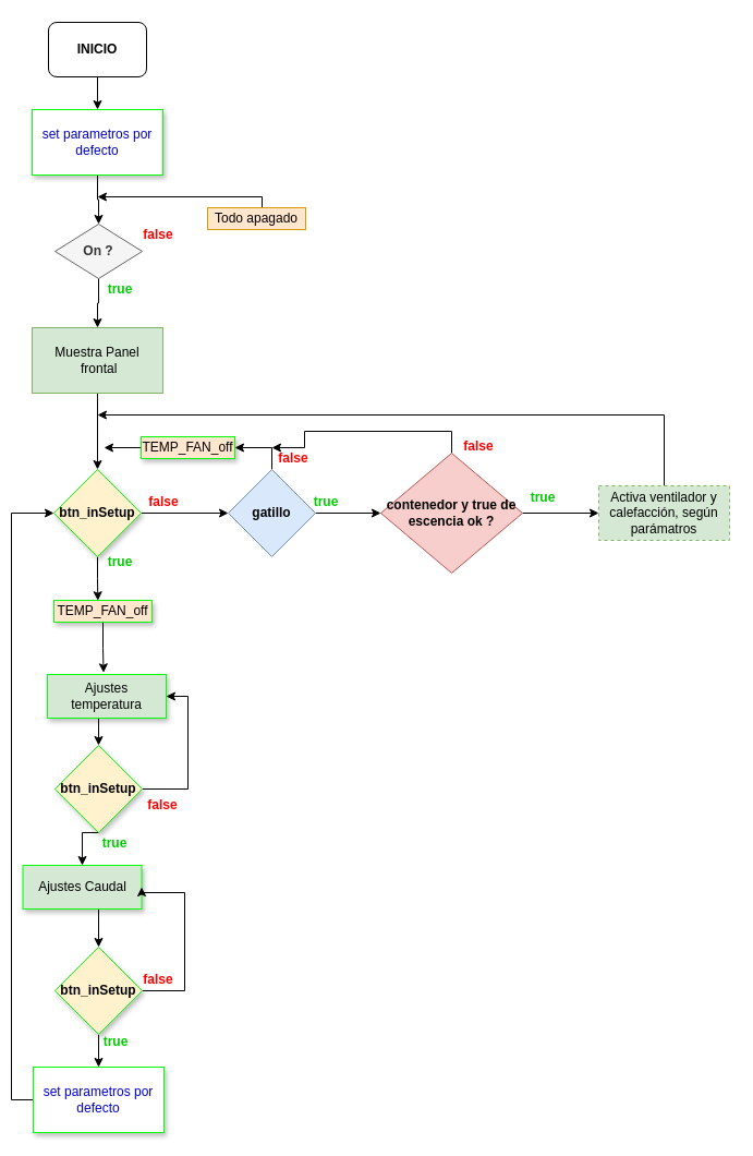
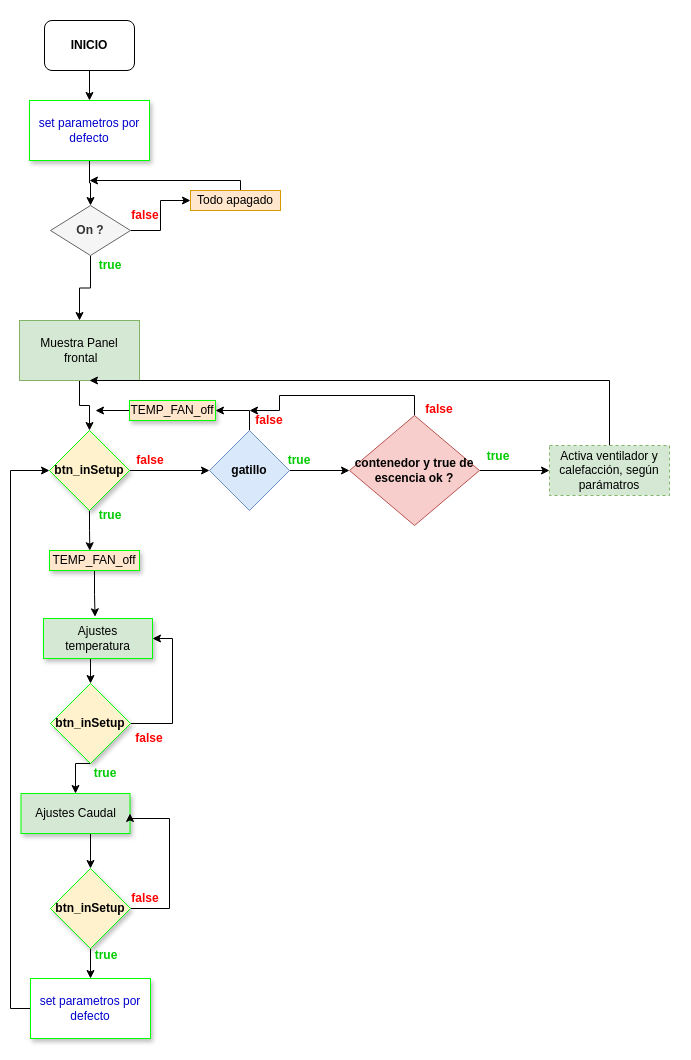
  <mxCell id="0" />
  <mxCell id="1" parent="0" />
  <mxCell id="2" style="edgeStyle=orthogonalEdgeStyle;rounded=0;orthogonalLoop=1;jettySize=auto;html=1;exitX=0.5;exitY=1;exitDx=0;exitDy=0;entryX=0.5;entryY=0;entryDx=0;entryDy=0;" parent="1" source="3" target="46" edge="1"><mxGeometry relative="1" as="geometry" /></mxCell>
  <mxCell id="3" value="&lt;b&gt;INICIO&lt;/b&gt;&lt;br&gt;" style="rounded=1;whiteSpace=wrap;html=1;" parent="1" vertex="1"><mxGeometry x="44" y="20" width="90" height="50" as="geometry" /></mxCell>
+ <mxCell id="4" value="" style="edgeStyle=orthogonalEdgeStyle;rounded=0;orthogonalLoop=1;jettySize=auto;html=1;" parent="1" source="6" target="8" edge="1"><mxGeometry relative="1" as="geometry" /></mxCell>
  <mxCell id="5" style="edgeStyle=orthogonalEdgeStyle;rounded=0;orthogonalLoop=1;jettySize=auto;html=1;exitX=0.5;exitY=1;exitDx=0;exitDy=0;entryX=0.5;entryY=0;entryDx=0;entryDy=0;" parent="1" source="6" target="10" edge="1"><mxGeometry relative="1" as="geometry" /></mxCell>
  <mxCell id="6" value="&lt;b&gt;On ?&lt;/b&gt;" style="rhombus;whiteSpace=wrap;html=1;fillColor=#f5f5f5;strokeColor=#666666;fontColor=#333333;" parent="1" vertex="1"><mxGeometry x="50" y="205" width="80" height="50" as="geometry" /></mxCell>
  <mxCell id="7" style="edgeStyle=orthogonalEdgeStyle;rounded=0;orthogonalLoop=1;jettySize=auto;html=1;exitX=0.5;exitY=0;exitDx=0;exitDy=0;" parent="1" source="8" edge="1"><mxGeometry relative="1" as="geometry"><mxPoint x="89" y="180" as="targetPoint" /><Array as="points"><mxPoint x="240" y="180" /></Array></mxGeometry></mxCell>
  <mxCell id="8" value="Todo apagado" style="whiteSpace=wrap;html=1;fillColor=#ffe6cc;strokeColor=#d79b00;" parent="1" vertex="1"><mxGeometry x="190" y="190" width="90" height="20" as="geometry" /></mxCell>
  <mxCell id="9" value="" style="edgeStyle=orthogonalEdgeStyle;rounded=0;orthogonalLoop=1;jettySize=auto;html=1;" parent="1" source="10" target="13" edge="1"><mxGeometry relative="1" as="geometry" /></mxCell>
- <mxCell id="10" value="Muestra Panel&lt;br&gt;&amp;nbsp;frontal" style="whiteSpace=wrap;html=1;fillColor=#d5e8d4;strokeColor=#82b366;" parent="1" vertex="1"><mxGeometry x="29" y="300" width="120" height="60" as="geometry" /></mxCell>
+ <mxCell id="10" value="Muestra Panel&lt;br&gt;&amp;nbsp;frontal" style="whiteSpace=wrap;html=1;fillColor=#d5e8d4;strokeColor=#82b366;" parent="1" vertex="1"><mxGeometry x="19" y="320" width="120" height="60" as="geometry" /></mxCell>
  <mxCell id="11" value="" style="edgeStyle=orthogonalEdgeStyle;rounded=0;orthogonalLoop=1;jettySize=auto;html=1;" parent="1" source="13" target="16" edge="1"><mxGeometry relative="1" as="geometry" /></mxCell>
  <mxCell id="12" style="edgeStyle=orthogonalEdgeStyle;rounded=0;orthogonalLoop=1;jettySize=auto;html=1;exitX=0.5;exitY=1;exitDx=0;exitDy=0;entryX=0.448;entryY=0.011;entryDx=0;entryDy=0;entryPerimeter=0;" parent="1" source="13" target="51" edge="1"><mxGeometry relative="1" as="geometry" /></mxCell>
  <mxCell id="13" value="&lt;b&gt;btn_inSetup&lt;/b&gt;" style="rhombus;whiteSpace=wrap;html=1;fillColor=#fff2cc;strokeColor=#00FF00;shadow=1;" parent="1" vertex="1"><mxGeometry x="49" y="430" width="80" height="80" as="geometry" /></mxCell>
  <mxCell id="14" style="edgeStyle=orthogonalEdgeStyle;rounded=0;orthogonalLoop=1;jettySize=auto;html=1;exitX=0.5;exitY=0;exitDx=0;exitDy=0;" parent="1" source="16" edge="1"><mxGeometry relative="1" as="geometry"><mxPoint x="215" y="410" as="targetPoint" /><Array as="points"><mxPoint x="249" y="410" /><mxPoint x="215" y="410" /></Array></mxGeometry></mxCell>
  <mxCell id="15" style="edgeStyle=orthogonalEdgeStyle;rounded=0;orthogonalLoop=1;jettySize=auto;html=1;exitX=1;exitY=0.5;exitDx=0;exitDy=0;entryX=0;entryY=0.5;entryDx=0;entryDy=0;" parent="1" source="16" target="24" edge="1"><mxGeometry relative="1" as="geometry" /></mxCell>
  <mxCell id="16" value="&lt;b&gt;gatillo&lt;/b&gt;" style="rhombus;whiteSpace=wrap;html=1;fillColor=#dae8fc;strokeColor=#6c8ebf;" parent="1" vertex="1"><mxGeometry x="209" y="430" width="80" height="80" as="geometry" /></mxCell>
  <mxCell id="17" value="&lt;font color=&quot;#00cc00&quot;&gt;&lt;b&gt;true&lt;/b&gt;&lt;/font&gt;" style="text;html=1;strokeColor=none;fillColor=none;align=center;verticalAlign=middle;whiteSpace=wrap;rounded=0;" parent="1" vertex="1"><mxGeometry x="90" y="255" width="40" height="20" as="geometry" /></mxCell>
  <mxCell id="18" style="edgeStyle=orthogonalEdgeStyle;rounded=0;orthogonalLoop=1;jettySize=auto;html=1;exitX=0.5;exitY=0;exitDx=0;exitDy=0;" parent="1" source="19" edge="1"><mxGeometry relative="1" as="geometry"><mxPoint x="89" y="380" as="targetPoint" /><mxPoint x="709" y="430" as="sourcePoint" /><Array as="points"><mxPoint x="609" y="380" /></Array></mxGeometry></mxCell>
  <mxCell id="19" value="Activa ventilador y calefacción, según parámatros" style="whiteSpace=wrap;html=1;fillColor=#d5e8d4;strokeColor=#82b366;dashed=1;" parent="1" vertex="1"><mxGeometry x="549" y="445" width="120" height="50" as="geometry" /></mxCell>
  <mxCell id="20" style="edgeStyle=orthogonalEdgeStyle;rounded=0;orthogonalLoop=1;jettySize=auto;html=1;exitX=0;exitY=0.5;exitDx=0;exitDy=0;" parent="1" source="21" edge="1"><mxGeometry relative="1" as="geometry"><mxPoint x="95" y="409.857" as="targetPoint" /></mxGeometry></mxCell>
  <mxCell id="21" value="TEMP_FAN_off" style="whiteSpace=wrap;html=1;fillColor=#ffe6cc;strokeColor=#00FF00;shadow=1;" parent="1" vertex="1"><mxGeometry x="129" y="400" width="86" height="20" as="geometry" /></mxCell>
  <mxCell id="22" style="edgeStyle=orthogonalEdgeStyle;rounded=0;orthogonalLoop=1;jettySize=auto;html=1;exitX=1;exitY=0.5;exitDx=0;exitDy=0;entryX=0;entryY=0.5;entryDx=0;entryDy=0;" parent="1" source="24" target="19" edge="1"><mxGeometry relative="1" as="geometry" /></mxCell>
  <mxCell id="23" style="edgeStyle=orthogonalEdgeStyle;rounded=0;orthogonalLoop=1;jettySize=auto;html=1;exitX=0.5;exitY=0;exitDx=0;exitDy=0;" parent="1" source="24" edge="1"><mxGeometry relative="1" as="geometry"><mxPoint x="249" y="410" as="targetPoint" /><Array as="points"><mxPoint x="414" y="395" /><mxPoint x="279" y="395" /><mxPoint x="279" y="410" /></Array></mxGeometry></mxCell>
  <mxCell id="24" value="&lt;span&gt;&lt;b&gt;contenedor y true de escencia ok ?&lt;/b&gt;&lt;/span&gt;" style="rhombus;whiteSpace=wrap;html=1;fillColor=#f8cecc;strokeColor=#b85450;" parent="1" vertex="1"><mxGeometry x="349" y="415" width="130" height="110" as="geometry" /></mxCell>
  <mxCell id="25" style="edgeStyle=orthogonalEdgeStyle;rounded=0;orthogonalLoop=1;jettySize=auto;html=1;exitX=0.5;exitY=1;exitDx=0;exitDy=0;entryX=0.5;entryY=0;entryDx=0;entryDy=0;" parent="1" source="26" target="29" edge="1"><mxGeometry relative="1" as="geometry" /></mxCell>
  <mxCell id="26" value="Ajustes temperatura" style="whiteSpace=wrap;html=1;fillColor=#d5e8d4;strokeColor=#00FF00;shadow=1;" parent="1" vertex="1"><mxGeometry x="43" y="618" width="109" height="40" as="geometry" /></mxCell>
  <mxCell id="27" style="edgeStyle=orthogonalEdgeStyle;rounded=0;orthogonalLoop=1;jettySize=auto;html=1;exitX=1;exitY=0.5;exitDx=0;exitDy=0;entryX=1;entryY=0.5;entryDx=0;entryDy=0;" parent="1" source="29" target="26" edge="1"><mxGeometry relative="1" as="geometry" /></mxCell>
  <mxCell id="28" style="edgeStyle=orthogonalEdgeStyle;rounded=0;orthogonalLoop=1;jettySize=auto;html=1;exitX=0.5;exitY=1;exitDx=0;exitDy=0;entryX=0.5;entryY=0;entryDx=0;entryDy=0;" parent="1" source="29" target="40" edge="1"><mxGeometry relative="1" as="geometry" /></mxCell>
  <mxCell id="29" value="&lt;b&gt;btn_inSetup&lt;/b&gt;" style="rhombus;whiteSpace=wrap;html=1;fillColor=#fff2cc;strokeColor=#00FF00;shadow=1;" parent="1" vertex="1"><mxGeometry x="50" y="683" width="80" height="80" as="geometry" /></mxCell>
  <mxCell id="30" value="&lt;font color=&quot;#ff0000&quot;&gt;&lt;b&gt;false&lt;/b&gt;&lt;/font&gt;" style="text;html=1;strokeColor=none;fillColor=none;align=center;verticalAlign=middle;whiteSpace=wrap;rounded=0;" parent="1" vertex="1"><mxGeometry x="125" y="205" width="40" height="20" as="geometry" /></mxCell>
  <mxCell id="31" value="&lt;font color=&quot;#ff0000&quot;&gt;&lt;b&gt;false&lt;/b&gt;&lt;/font&gt;" style="text;html=1;strokeColor=none;fillColor=none;align=center;verticalAlign=middle;whiteSpace=wrap;rounded=0;" parent="1" vertex="1"><mxGeometry x="419" y="399" width="40" height="20" as="geometry" /></mxCell>
  <mxCell id="32" value="&lt;font color=&quot;#ff0000&quot;&gt;&lt;b&gt;false&lt;/b&gt;&lt;/font&gt;" style="text;html=1;strokeColor=none;fillColor=none;align=center;verticalAlign=middle;whiteSpace=wrap;rounded=0;" parent="1" vertex="1"><mxGeometry x="249" y="410" width="40" height="20" as="geometry" /></mxCell>
  <mxCell id="33" value="&lt;font color=&quot;#ff0000&quot;&gt;&lt;b&gt;false&lt;/b&gt;&lt;/font&gt;" style="text;html=1;strokeColor=none;fillColor=none;align=center;verticalAlign=middle;whiteSpace=wrap;rounded=0;" parent="1" vertex="1"><mxGeometry x="130" y="450" width="40" height="20" as="geometry" /></mxCell>
  <mxCell id="34" value="&lt;font color=&quot;#ff0000&quot;&gt;&lt;b&gt;false&lt;/b&gt;&lt;/font&gt;" style="text;html=1;strokeColor=none;fillColor=none;align=center;verticalAlign=middle;whiteSpace=wrap;rounded=0;" parent="1" vertex="1"><mxGeometry x="129" y="728" width="40" height="20" as="geometry" /></mxCell>
  <mxCell id="35" value="&lt;font color=&quot;#00cc00&quot;&gt;&lt;b&gt;true&lt;/b&gt;&lt;/font&gt;" style="text;html=1;strokeColor=none;fillColor=none;align=center;verticalAlign=middle;whiteSpace=wrap;rounded=0;" parent="1" vertex="1"><mxGeometry x="478" y="446" width="40" height="20" as="geometry" /></mxCell>
  <mxCell id="36" value="&lt;font color=&quot;#00cc00&quot;&gt;&lt;b&gt;true&lt;/b&gt;&lt;/font&gt;" style="text;html=1;strokeColor=none;fillColor=none;align=center;verticalAlign=middle;whiteSpace=wrap;rounded=0;" parent="1" vertex="1"><mxGeometry x="279" y="450" width="40" height="20" as="geometry" /></mxCell>
  <mxCell id="37" value="&lt;font color=&quot;#00cc00&quot;&gt;&lt;b&gt;true&lt;/b&gt;&lt;/font&gt;" style="text;html=1;strokeColor=none;fillColor=none;align=center;verticalAlign=middle;whiteSpace=wrap;rounded=0;" parent="1" vertex="1"><mxGeometry x="90" y="505" width="40" height="20" as="geometry" /></mxCell>
  <mxCell id="38" value="&lt;font color=&quot;#00cc00&quot;&gt;&lt;b&gt;true&lt;/b&gt;&lt;/font&gt;" style="text;html=1;strokeColor=none;fillColor=none;align=center;verticalAlign=middle;whiteSpace=wrap;rounded=0;" parent="1" vertex="1"><mxGeometry x="85" y="763" width="40" height="20" as="geometry" /></mxCell>
  <mxCell id="39" style="edgeStyle=orthogonalEdgeStyle;rounded=0;orthogonalLoop=1;jettySize=auto;html=1;exitX=0.5;exitY=1;exitDx=0;exitDy=0;entryX=0.5;entryY=0;entryDx=0;entryDy=0;" parent="1" source="40" target="43" edge="1"><mxGeometry relative="1" as="geometry" /></mxCell>
  <mxCell id="40" value="Ajustes Caudal" style="whiteSpace=wrap;html=1;fillColor=#d5e8d4;strokeColor=#00FF00;shadow=1;" parent="1" vertex="1"><mxGeometry x="20.5" y="793" width="109" height="40" as="geometry" /></mxCell>
  <mxCell id="41" style="edgeStyle=orthogonalEdgeStyle;rounded=0;orthogonalLoop=1;jettySize=auto;html=1;exitX=1;exitY=0.5;exitDx=0;exitDy=0;entryX=1;entryY=0.5;entryDx=0;entryDy=0;" parent="1" source="43" target="40" edge="1"><mxGeometry relative="1" as="geometry"><Array as="points"><mxPoint x="169" y="908" /><mxPoint x="169" y="818" /></Array></mxGeometry></mxCell>
  <mxCell id="42" style="edgeStyle=orthogonalEdgeStyle;rounded=0;orthogonalLoop=1;jettySize=auto;html=1;exitX=0.5;exitY=1;exitDx=0;exitDy=0;entryX=0.5;entryY=0;entryDx=0;entryDy=0;" parent="1" source="43" target="48" edge="1"><mxGeometry relative="1" as="geometry" /></mxCell>
  <mxCell id="43" value="&lt;b&gt;btn_inSetup&lt;/b&gt;" style="rhombus;whiteSpace=wrap;html=1;fillColor=#fff2cc;strokeColor=#00FF00;shadow=1;" parent="1" vertex="1"><mxGeometry x="50" y="868" width="80" height="80" as="geometry" /></mxCell>
  <mxCell id="44" value="&lt;font color=&quot;#ff0000&quot;&gt;&lt;b&gt;false&lt;/b&gt;&lt;/font&gt;" style="text;html=1;strokeColor=none;fillColor=none;align=center;verticalAlign=middle;whiteSpace=wrap;rounded=0;" parent="1" vertex="1"><mxGeometry x="125" y="888" width="40" height="20" as="geometry" /></mxCell>
  <mxCell id="45" style="edgeStyle=orthogonalEdgeStyle;rounded=0;orthogonalLoop=1;jettySize=auto;html=1;exitX=0.5;exitY=1;exitDx=0;exitDy=0;entryX=0.5;entryY=0;entryDx=0;entryDy=0;" parent="1" source="46" target="6" edge="1"><mxGeometry relative="1" as="geometry" /></mxCell>
  <mxCell id="46" value="&lt;span&gt;&lt;font color=&quot;#0000cc&quot;&gt;set parametros por defecto&lt;/font&gt;&lt;/span&gt;" style="rounded=0;whiteSpace=wrap;html=1;strokeColor=#00FF00;shadow=1;" parent="1" vertex="1"><mxGeometry x="29" y="100" width="120" height="60" as="geometry" /></mxCell>
  <mxCell id="47" style="edgeStyle=orthogonalEdgeStyle;rounded=0;orthogonalLoop=1;jettySize=auto;html=1;exitX=0;exitY=0.5;exitDx=0;exitDy=0;entryX=0;entryY=0.5;entryDx=0;entryDy=0;" parent="1" source="48" target="13" edge="1"><mxGeometry relative="1" as="geometry" /></mxCell>
  <mxCell id="48" value="&lt;span&gt;&lt;font color=&quot;#0000cc&quot;&gt;set parametros por defecto&lt;/font&gt;&lt;/span&gt;" style="rounded=0;whiteSpace=wrap;html=1;strokeColor=#00FF00;shadow=1;" parent="1" vertex="1"><mxGeometry x="30" y="978" width="120" height="60" as="geometry" /></mxCell>
  <mxCell id="49" value="&lt;font color=&quot;#00cc00&quot;&gt;&lt;b&gt;true&lt;/b&gt;&lt;/font&gt;" style="text;html=1;strokeColor=none;fillColor=none;align=center;verticalAlign=middle;whiteSpace=wrap;rounded=0;" parent="1" vertex="1"><mxGeometry x="86" y="945" width="40" height="20" as="geometry" /></mxCell>
  <mxCell id="50" style="edgeStyle=orthogonalEdgeStyle;rounded=0;orthogonalLoop=1;jettySize=auto;html=1;exitX=0.5;exitY=1;exitDx=0;exitDy=0;entryX=0.473;entryY=-0.042;entryDx=0;entryDy=0;entryPerimeter=0;" parent="1" source="51" target="26" edge="1"><mxGeometry relative="1" as="geometry" /></mxCell>
  <mxCell id="51" value="TEMP_FAN_off" style="whiteSpace=wrap;html=1;fillColor=#ffe6cc;strokeColor=#00FF00;shadow=1;" parent="1" vertex="1"><mxGeometry x="49" y="550" width="90" height="20" as="geometry" /></mxCell>
